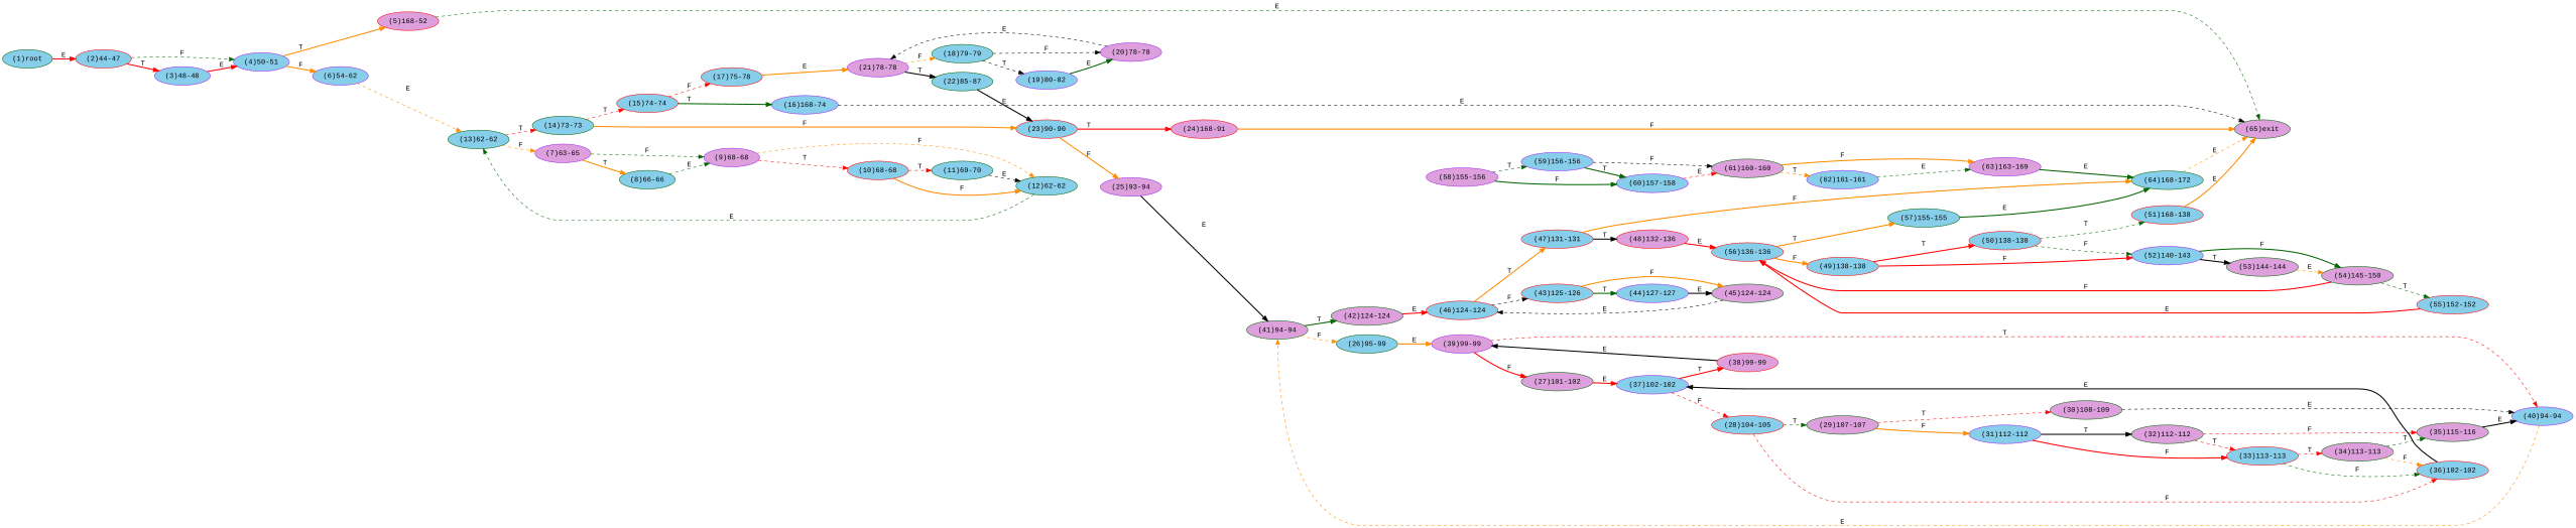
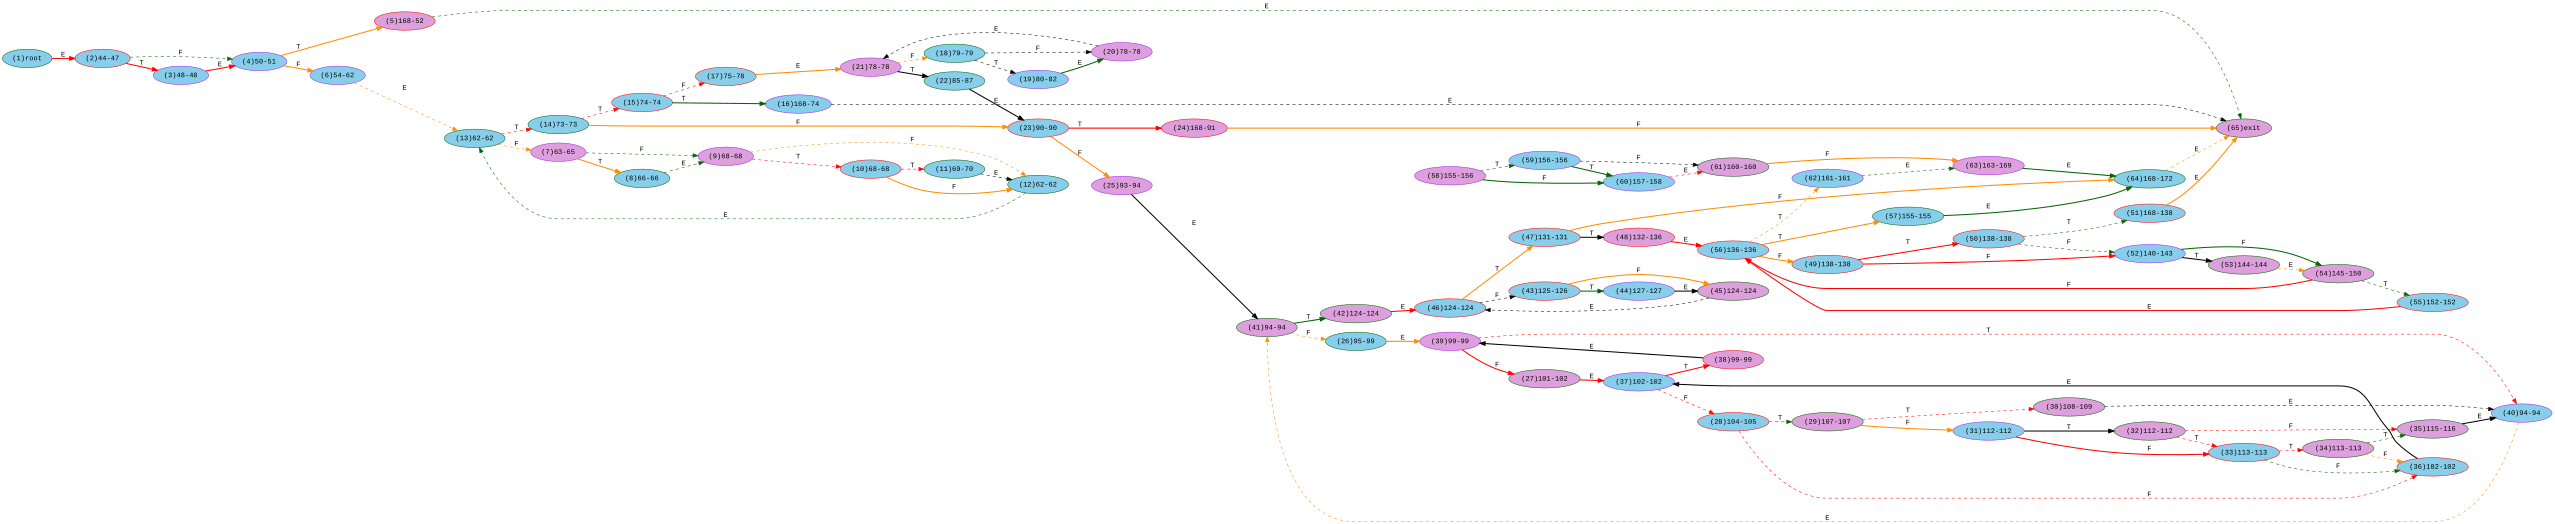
  digraph {
    fontname="Liberation Mono"
    rankdir=LR
    node [color=darkgreen fillcolor=skyblue fontname="Liberation Mono" style=filled]
    edge [color=red fontname="Liberation Mono" style=bold]
    n1 [label="(1)root"]
    n2 [color=red label="(2)44-47"]
    n3 [color=purple label="(3)48-48"]
    n4 [color=purple label="(4)50-51"]
    n5 [color=red fillcolor=plum label="(5)168-52"]
    n6 [color=purple label="(6)54-62"]
    n7 [fillcolor=plum label="(65)exit"]
    n8 [label="(13)62-62"]
    n9 [color=purple fillcolor=plum label="(7)63-65"]
    n10 [label="(14)73-73"]
    n11 [label="(8)66-66"]
    n12 [color=purple fillcolor=plum label="(9)68-68"]
    n13 [color=red label="(10)68-68"]
    n14 [label="(12)62-62"]
    n15 [label="(11)69-70"]
    n16 [color=red label="(15)74-74"]
    n17 [color=red label="(23)90-90"]
    n18 [color=red label="(17)75-78"]
    n19 [color=purple label="(16)168-74"]
    n20 [color=purple fillcolor=plum label="(25)93-94"]
    n21 [color=red fillcolor=plum label="(24)168-91"]
    n22 [color=purple fillcolor=plum label="(21)78-78"]
    n23 [label="(18)79-79"]
    n24 [label="(22)85-87"]
    n25 [color=purple label="(19)80-82"]
    n26 [color=purple fillcolor=plum label="(20)78-78"]
    n27 [fillcolor=plum label="(41)94-94"]
    n28 [label="(26)95-99"]
    n29 [fillcolor=plum label="(42)124-124"]
    n30 [fillcolor=plum label="(27)101-102"]
    n31 [color=purple label="(37)102-102"]
    n32 [color=red label="(28)104-105"]
    n33 [color=red fillcolor=plum label="(38)99-99"]
    n34 [color=purple fillcolor=plum label="(39)99-99"]
    n35 [color=purple label="(40)94-94"]
    n36 [fillcolor=plum label="(29)107-107"]
    n37 [color=purple label="(31)112-112"]
    n38 [fillcolor=plum label="(30)108-109"]
    n39 [fillcolor=plum label="(32)112-112"]
    n40 [color=red label="(33)113-113"]
    n41 [color=red label="(36)102-102"]
    n42 [fillcolor=plum label="(35)115-116"]
    n43 [fillcolor=plum label="(34)113-113"]
    n44 [color=red label="(46)124-124"]
    n45 [color=red label="(43)125-126"]
    n46 [color=red label="(47)131-131"]
    n47 [color=purple label="(44)127-127"]
    n48 [fillcolor=plum label="(45)124-124"]
    n49 [color=red fillcolor=plum label="(48)132-136"]
    n50 [label="(64)168-172"]
    n51 [color=red label="(56)136-136"]
    n52 [color=red label="(51)168-138"]
    n53 [color=red label="(50)138-138"]
    n54 [color=purple label="(52)140-143"]
    n55 [fillcolor=plum label="(54)145-150"]
    n56 [fillcolor=plum label="(53)144-144"]
    n57 [color=red label="(49)138-138"]
    n58 [label="(57)155-155"]
    n59 [color=red label="(55)152-152"]
    n60 [color=purple label="(59)156-156"]
    n61 [fillcolor=plum label="(61)160-160"]
    n62 [color=purple label="(60)157-158"]
    n63 [color=purple fillcolor=plum label="(63)163-169"]
    n64 [color=purple label="(62)161-161"]
    n65 [color=purple fillcolor=plum label="(58)155-156"]
    n1 -> n2 [label=E]
    n2 -> n3 [label=T]
    n2 -> n4 [color=darkgreen label=F style=dashed]
    n3 -> n4 [label=E]
    n4 -> n5 [color=darkorange label=T]
    n4 -> n6 [color=darkorange label=F]
    n5 -> n7 [color=darkgreen label=E style=dashed]
    n6 -> n8 [color=darkorange label=E style=dashed]
    n8 -> n9 [color=darkorange label=F style=dashed]
    n8 -> n10 [label=T style=dashed]
    n9 -> n11 [color=darkorange label=T]
    n9 -> n12 [color=darkgreen label=F style=dashed]
    n10 -> n16 [label=T style=dashed]
    n10 -> n17 [color=darkorange label=F]
    n11 -> n12 [color=darkgreen label=E style=dashed]
    n12 -> n13 [label=T style=dashed]
    n12 -> n14 [color=darkorange label=F style=dashed]
    n13 -> n14 [color=darkorange label=F]
    n13 -> n15 [label=T style=dashed]
    n14 -> n8 [color=darkgreen label=E style=dashed]
    n15 -> n14 [color=black label=E style=dashed]
    n16 -> n18 [label=F style=dashed]
    n16 -> n19 [color=darkgreen label=T]
    n17 -> n20 [color=darkorange label=F]
    n17 -> n21 [label=T]
    n18 -> n22 [color=darkorange label=E]
    n19 -> n7 [color=black label=E style=dashed]
    n20 -> n27 [color=black label=E]
    n21 -> n7 [color=darkorange label=F]
    n22 -> n23 [color=darkorange label=F style=dashed]
    n22 -> n24 [color=black label=T]
    n23 -> n25 [color=black label=T style=dashed]
    n23 -> n26 [color=black label=F style=dashed]
    n24 -> n17 [color=black label=E]
    n25 -> n26 [color=darkgreen label=E]
    n26 -> n22 [color=black label=E style=dashed]
    n27 -> n28 [color=darkorange label=F style=dashed]
    n27 -> n29 [color=darkgreen label=T]
    n28 -> n34 [color=darkorange label=E]
    n29 -> n44 [label=E]
    n30 -> n31 [label=E]
    n31 -> n32 [label=F style=dashed]
    n31 -> n33 [label=T]
    n32 -> n36 [color=darkgreen label=T style=dashed]
    n32 -> n41 [label=F style=dashed]
    n33 -> n34 [color=black label=E]
    n34 -> n30 [label=F]
    n34 -> n35 [label=T style=dashed]
    n35 -> n27 [color=darkorange label=E style=dashed]
    n36 -> n37 [color=darkorange label=F]
    n36 -> n38 [label=T style=dashed]
    n37 -> n39 [color=black label=T]
    n37 -> n40 [label=F]
    n38 -> n35 [color=black label=E style=dashed]
    n39 -> n40 [label=T style=dashed]
    n39 -> n42 [label=F style=dashed]
    n40 -> n41 [color=darkgreen label=F style=dashed]
    n40 -> n43 [label=T style=dashed]
    n41 -> n31 [color=black label=E]
    n42 -> n35 [color=black label=E]
    n43 -> n41 [color=darkorange label=F style=dashed]
    n43 -> n42 [color=darkgreen label=T style=dashed]
    n44 -> n45 [color=black label=F style=dashed]
    n44 -> n46 [color=darkorange label=T]
    n45 -> n47 [color=darkgreen label=T]
    n45 -> n48 [color=darkorange label=F]
    n46 -> n49 [color=black label=T]
    n46 -> n50 [color=darkorange label=F]
    n47 -> n48 [color=black label=E]
    n48 -> n44 [color=black label=E style=dashed]
    n49 -> n51 [label=E]
    n50 -> n7 [color=darkorange label=E style=dashed]
    n51 -> n57 [color=darkorange label=F]
    n51 -> n58 [color=darkorange label=T]
    n52 -> n7 [color=darkorange label=E]
    n53 -> n52 [color=darkgreen label=T style=dashed]
    n53 -> n54 [color=darkgreen label=F style=dashed]
    n54 -> n55 [color=darkgreen label=F]
    n54 -> n56 [color=black label=T]
    n55 -> n51 [label=F]
    n55 -> n59 [color=darkgreen label=T style=dashed]
    n56 -> n55 [color=darkorange label=E style=dashed]
    n57 -> n53 [label=T]
    n57 -> n54 [label=F]
    n58 -> n50 [color=darkgreen label=E]
    n59 -> n51 [label=E]
    n60 -> n61 [color=black label=F style=dashed]
    n60 -> n62 [color=darkgreen label=T]
    n61 -> n63 [color=darkorange label=F]
-   n61 -> n64 [color=darkorange label=T style=dashed]
+   n51 -> n64 [color=darkorange label=T style=dashed]
    n62 -> n61 [label=E style=dashed]
    n63 -> n50 [color=darkgreen label=E]
    n64 -> n63 [color=darkgreen label=E style=dashed]
    n65 -> n60 [color=darkgreen label=T style=dashed]
    n65 -> n62 [color=darkgreen label=F]
  }
